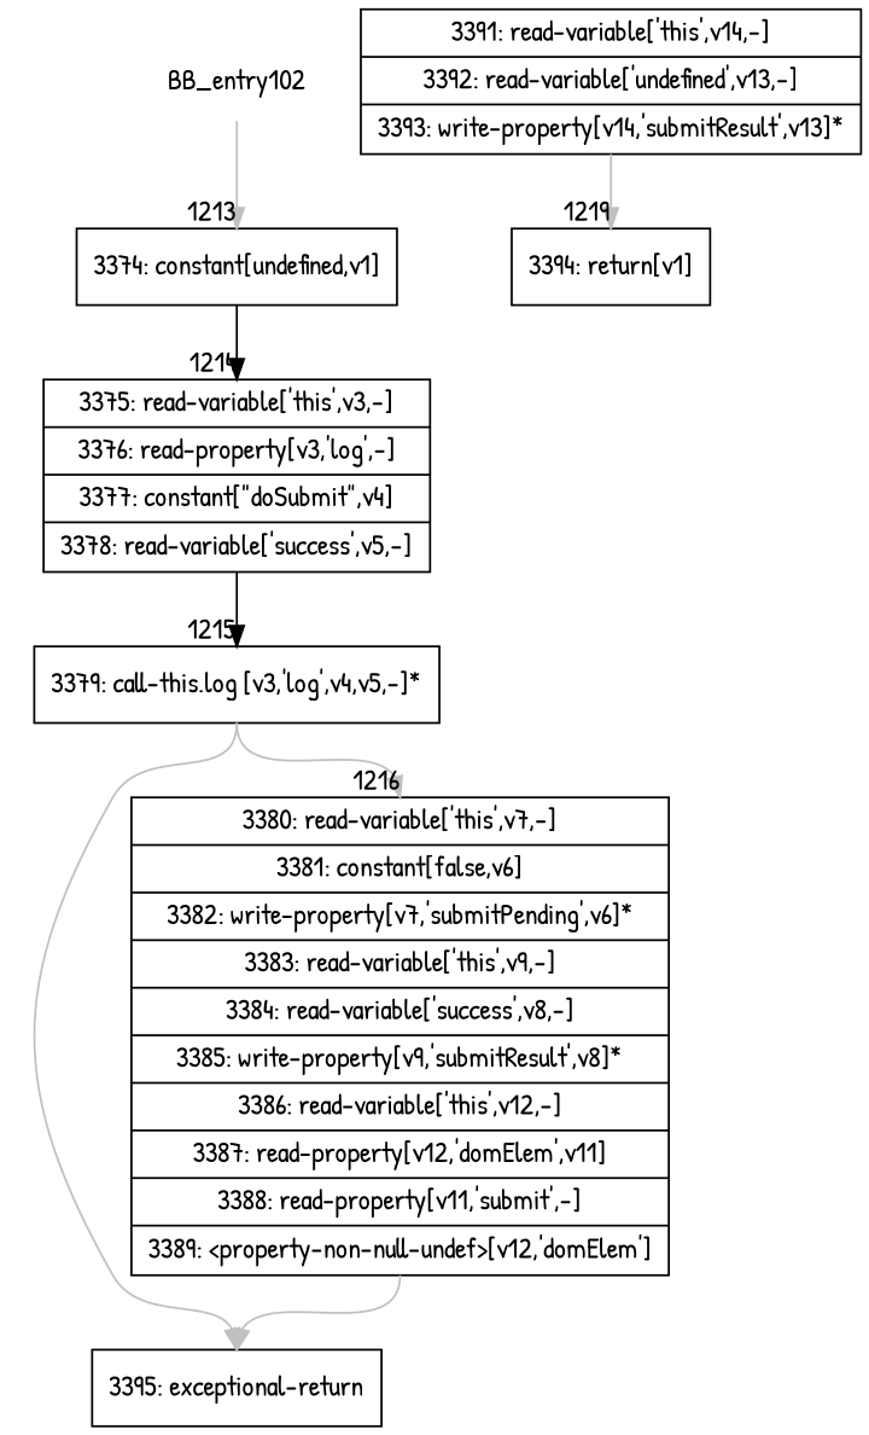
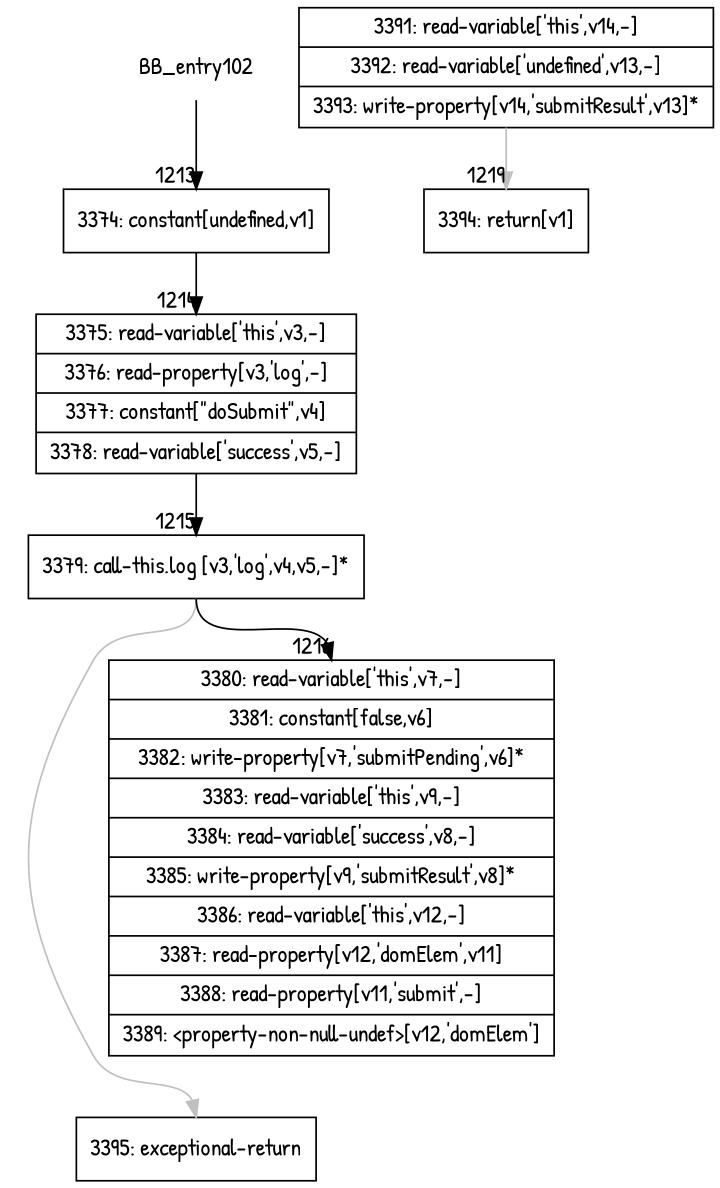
  digraph {
    fontname="Patrick Hand"
    rankdir=TD
    node [fontname="Patrick Hand" shape=record]
    edge [fontname="Patrick Hand" headport=n tailport=s]
    n1 [label=BB_entry102 shape=none]
    n2 [label="{3374: constant[undefined,v1]}"]
    n3 [label="{3375: read-variable['this',v3,-]|3376: read-property[v3,'log',-]|3377: constant[\"doSubmit\",v4]|3378: read-variable['success',v5,-]}"]
    n4 [label="{3379: call-this.log [v3,'log',v4,v5,-]*}"]
    n5 [label="{3395: exceptional-return}"]
    n6 [label="{3380: read-variable['this',v7,-]|3381: constant[false,v6]|3382: write-property[v7,'submitPending',v6]*|3383: read-variable['this',v9,-]|3384: read-variable['success',v8,-]|3385: write-property[v9,'submitResult',v8]*|3386: read-variable['this',v12,-]|3387: read-property[v12,'domElem',v11]|3388: read-property[v11,'submit',-]|3389: \<property-non-null-undef\>[v12,'domElem']}"]
    n7 [label="{3391: read-variable['this',v14,-]|3392: read-variable['undefined',v13,-]|3393: write-property[v14,'submitResult',v13]*}"]
    n8 [label="{3394: return[v1]}"]
-   n1 -> n2 [headlabel="    1213" color=gray]
+   n1 -> n2 [headlabel="    1213"]
    n2 -> n3 [headlabel="      1214"]
    n3 -> n4 [headlabel="      1215"]
    n4 -> n5 [color=gray]
-   n4 -> n6 [headlabel="      1216" color=gray]
-   n6 -> n5 [color=gray]
+   n4 -> n6 [headlabel="      1216"]
    n7 -> n8 [color=gray headlabel="      1219"]
  }
